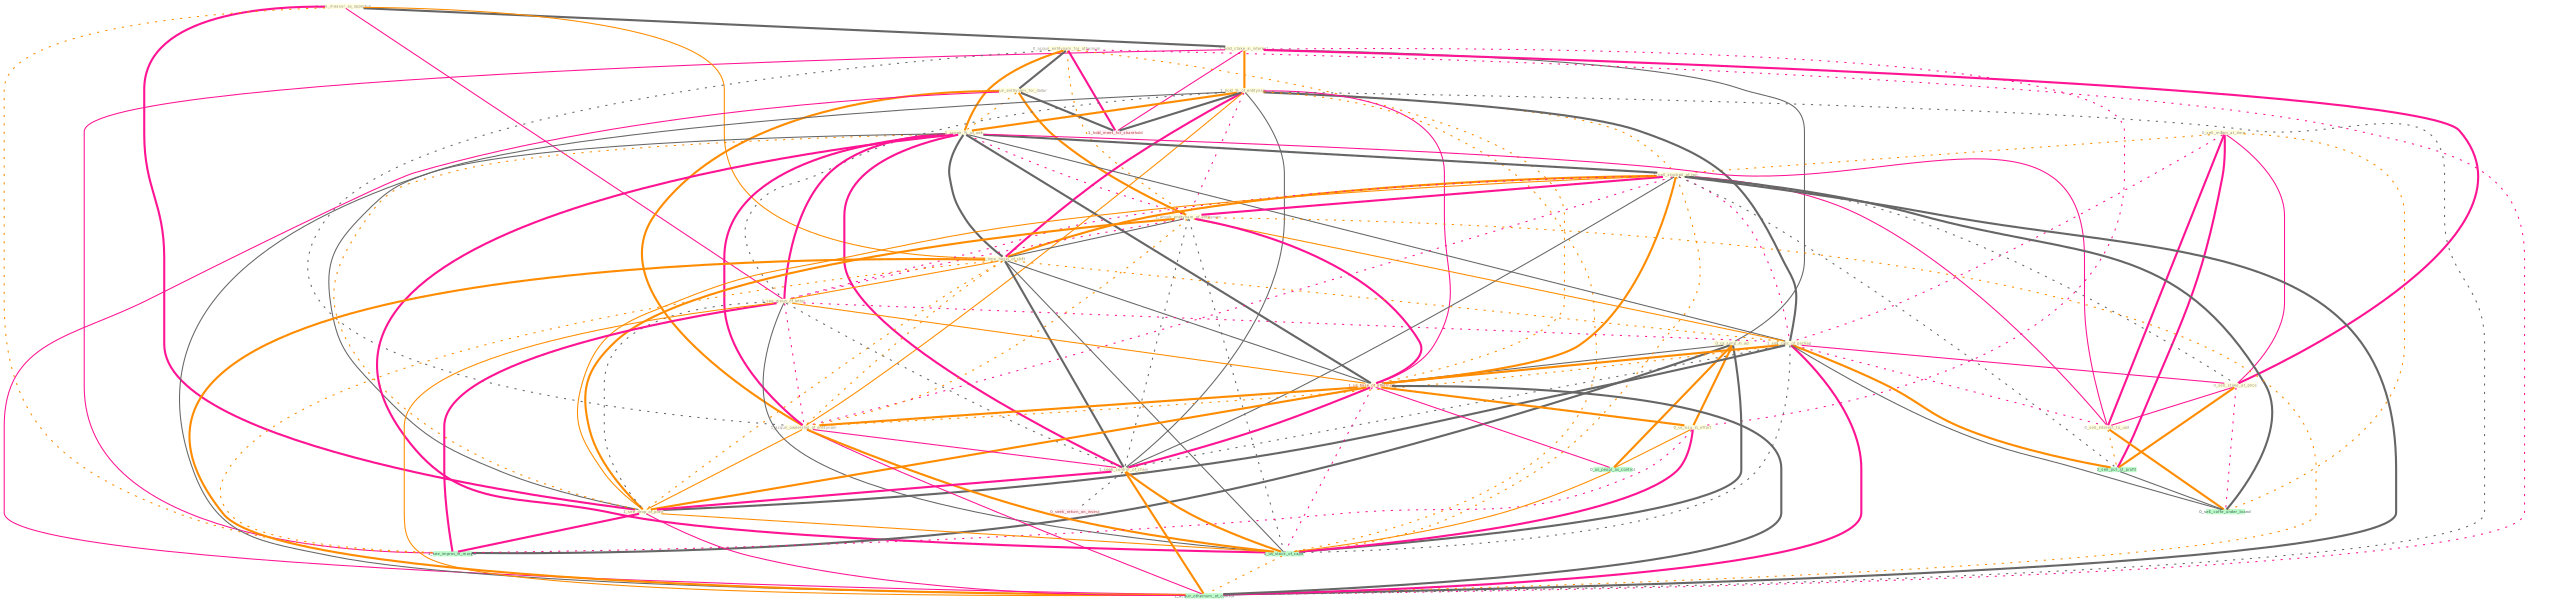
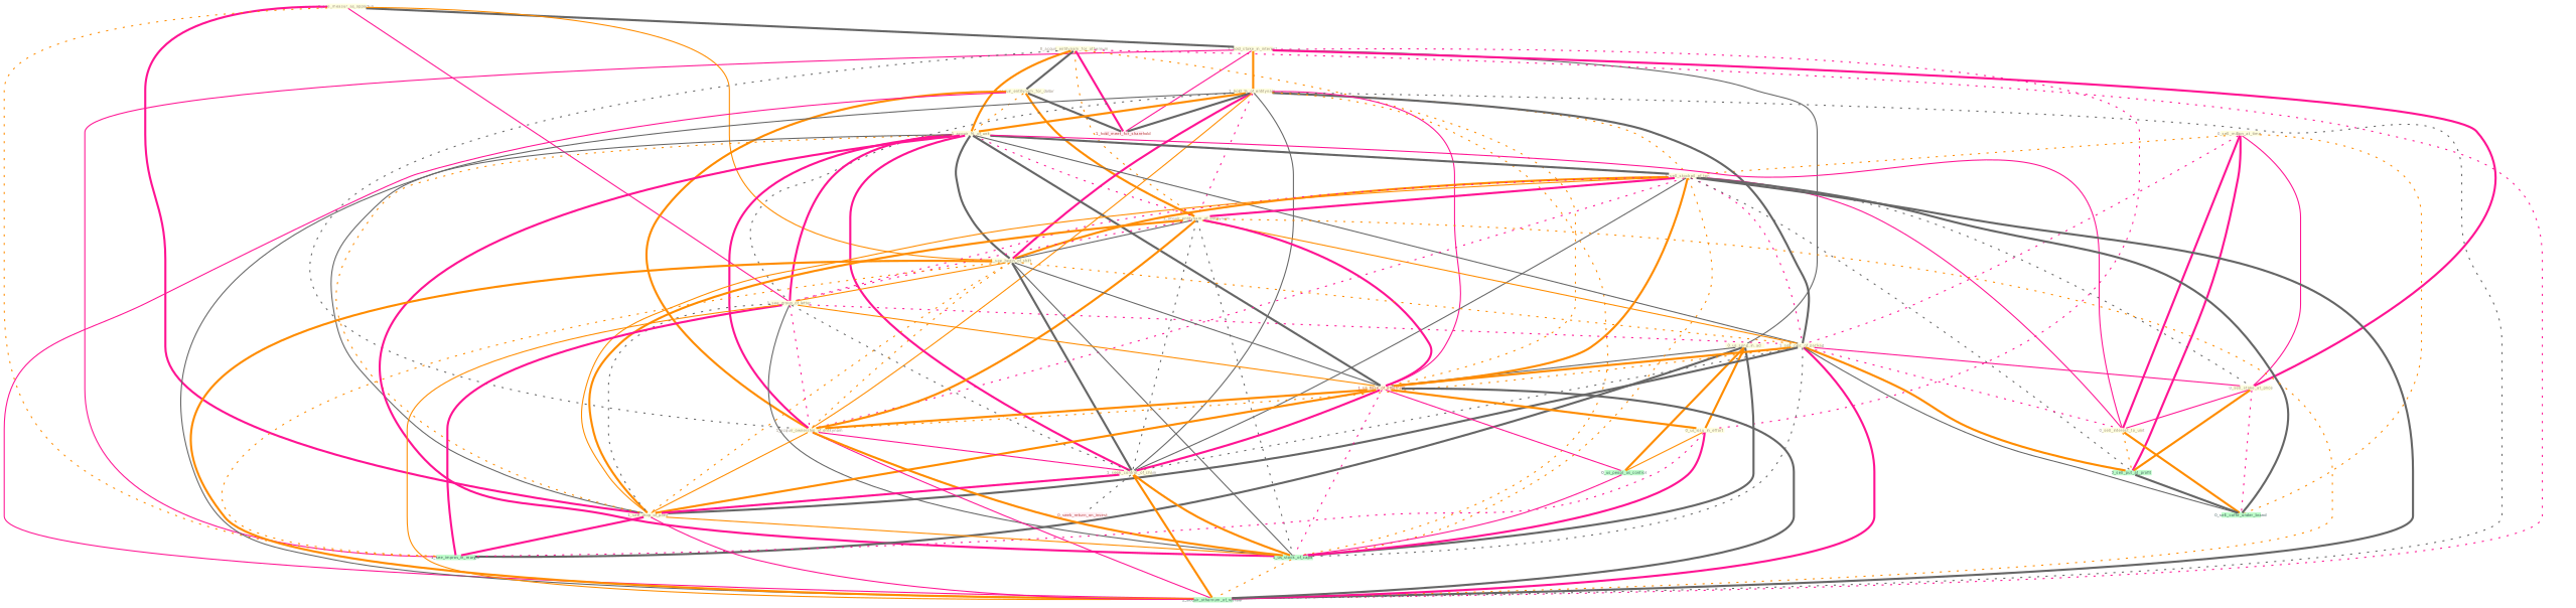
  graph {
    fontname="IBM Plex Sans"
    node [color="#ffffe0" fixedsize=true fontcolor="#8b7d6b" fontname="IBM Plex Sans" fontsize=4 shape=polygon style=filled]
    edge [color=darkorange fontname="IBM Plex Sans" style=bold w=1]
    "1_hold_stake_in_interest " [height=.06 width=.5]
    "0_see_measur_as_opportun " [height=.06 width=.5]
    "0_acquir_entitynam_for_othernum " [height=.06 width=.5]
    "0_sell_million_at_time " [height=.06 width=.5]
    "0_acquir_entitynam_for_dollar " [height=.06 width=.5]
    "1_hold_%_of_entitynam " [height=.06 width=.5]
    "1_acquir_%_of_unit " [height=.06 width=.5]
    "0_us_song_in_ad " [height=.06 width=.5]
    "1_sell_stockpil_of_ton " [height=.06 width=.5]
    "1_acquir_entitynam_of_entitynam " [height=.06 width=.5]
-   "1_see_begin_of_shift " [height=.06 width=.5 label="1_time_begin_of_shift"]
+   "1_see_begin_of_shift " [height=.06 width=.5]
    "1_see_group_of_letter " [height=.06 width=.5]
    "1_sell_piec_of_packag " [height=.06 width=.5]
    "1_us_base_of_othernum " [fontcolor="#b22222" height=.06 width=.5]
    "1_acquir_ownership_of_entitynam " [height=.06 width=.5]
    "1_seek_control_of_chain " [height=.06 width=.5]
    "0_us_issu_in_effort " [height=.06 width=.5]
    "0_sell_stake_at_price " [height=.06 width=.5]
    "0_sell_interest_to_unit " [height=.06 width=.5]
    "1_see_drop_of_point " [height=.06 width=.5]
    "0_seek_return_on_invest " [color="#fff0f5" fontcolor="#b22222" height=.06 width=.5]
    "1_hold_meet_for_sharehold " [color="#fff0f5" fontcolor="#b22222" height=.06 width=.5]
    "1_see_improv_in_margin " [color="#BDFCC9" fontcolor="#2f4f4f" height=.06 width=.5]
-   "1_acquir_othernum_of_restaur " [color="#BDFCC9" fontcolor="#2f4f4f" height=.06 width=.5 label="1_acquir_othernum_of_control"]
+   "1_acquir_othernum_of_restaur " [color="#BDFCC9" fontcolor="#2f4f4f" height=.06 width=.5]
    "0_sell_put_at_profit " [color="#BDFCC9" fontcolor="#2f4f4f" height=.06 width=.5]
    "0_sell_coffe_under_brand " [color="#BDFCC9" fontcolor="#2f4f4f" height=.06 width=.5]
    "1_us_stock_of_capit " [color="#BDFCC9" fontcolor="#2f4f4f" height=.06 width=.5]
    "0_us_peopl_as_control " [color="#BDFCC9" fontcolor="#2f4f4f" height=.06 width=.5]
    subgraph sub_1 {
      "1_hold_stake_in_interest "
      "0_see_measur_as_opportun "
      "0_acquir_entitynam_for_othernum "
      "0_sell_million_at_time "
      "0_acquir_entitynam_for_dollar "
      "1_hold_%_of_entitynam "
      "1_acquir_%_of_unit "
      "0_us_song_in_ad "
      "1_sell_stockpil_of_ton "
      "1_acquir_entitynam_of_entitynam "
      "1_see_begin_of_shift "
      "1_see_group_of_letter "
      "1_sell_piec_of_packag "
      "1_us_base_of_othernum "
      "1_acquir_ownership_of_entitynam "
      "1_seek_control_of_chain "
      "0_us_issu_in_effort "
      "0_sell_stake_at_price "
      "0_sell_interest_to_unit "
      "1_see_drop_of_point "
    }
    subgraph sub_2 {
      "0_seek_return_on_invest "
      "1_hold_meet_for_sharehold "
    }
    "1_hold_stake_in_interest " -- "1_hold_%_of_entitynam "
    "1_hold_stake_in_interest " -- "0_us_song_in_ad " [color=gray40 style=solid]
    "1_hold_stake_in_interest " -- "0_us_issu_in_effort " [color=deeppink style=dotted]
    "1_hold_stake_in_interest " -- "0_sell_stake_at_price " [color=deeppink]
    "1_hold_stake_in_interest " -- "1_hold_meet_for_sharehold " [color=deeppink style=solid]
    "1_hold_stake_in_interest " -- "1_see_improv_in_margin " [color=deeppink style=solid]
    "0_see_measur_as_opportun " -- "1_hold_stake_in_interest " [color=gray40]
    "0_see_measur_as_opportun " -- "1_see_begin_of_shift " [style=solid]
    "0_see_measur_as_opportun " -- "1_see_group_of_letter " [color=deeppink style=solid]
    "0_see_measur_as_opportun " -- "1_see_drop_of_point " [color=deeppink]
    "0_see_measur_as_opportun " -- "1_see_improv_in_margin " [style=dotted]
    "0_acquir_entitynam_for_othernum " -- "0_acquir_entitynam_for_dollar " [color=gray40 w=3]
    "0_acquir_entitynam_for_othernum " -- "1_acquir_%_of_unit "
    "0_acquir_entitynam_for_othernum " -- "1_acquir_entitynam_of_entitynam " [style=dotted w=2]
    "0_acquir_entitynam_for_othernum " -- "1_us_base_of_othernum " [style=dotted]
    "0_acquir_entitynam_for_othernum " -- "1_acquir_ownership_of_entitynam " [color=gray40 style=dotted]
    "0_acquir_entitynam_for_othernum " -- "1_hold_meet_for_sharehold " [color=deeppink]
    "0_acquir_entitynam_for_othernum " -- "1_acquir_othernum_of_restaur " [color=deeppink style=dotted]
    "0_sell_million_at_time " -- "1_sell_stockpil_of_ton " [style=dotted]
    "0_sell_million_at_time " -- "1_sell_piec_of_packag " [color=deeppink style=dotted]
    "0_sell_million_at_time " -- "0_sell_stake_at_price " [color=deeppink style=solid w=2]
    "0_sell_million_at_time " -- "0_sell_interest_to_unit " [color=deeppink]
    "0_sell_million_at_time " -- "0_sell_put_at_profit " [color=deeppink w=2]
    "0_sell_million_at_time " -- "0_sell_coffe_under_brand " [style=dotted]
    "0_acquir_entitynam_for_dollar " -- "1_acquir_%_of_unit " [style=dotted]
    "0_acquir_entitynam_for_dollar " -- "1_acquir_entitynam_of_entitynam " [w=2]
    "0_acquir_entitynam_for_dollar " -- "1_acquir_ownership_of_entitynam "
    "0_acquir_entitynam_for_dollar " -- "1_hold_meet_for_sharehold " [color=gray40]
    "0_acquir_entitynam_for_dollar " -- "1_acquir_othernum_of_restaur " [color=deeppink style=solid]
    "1_hold_%_of_entitynam " -- "1_acquir_%_of_unit " [w=2]
    "1_hold_%_of_entitynam " -- "1_sell_stockpil_of_ton " [style=dotted]
    "1_hold_%_of_entitynam " -- "1_acquir_entitynam_of_entitynam " [color=deeppink style=dotted w=2]
    "1_hold_%_of_entitynam " -- "1_see_begin_of_shift " [color=deeppink]
    "1_hold_%_of_entitynam " -- "1_see_group_of_letter " [color=gray40 style=dotted]
    "1_hold_%_of_entitynam " -- "1_sell_piec_of_packag " [color=gray40]
    "1_hold_%_of_entitynam " -- "1_us_base_of_othernum " [color=deeppink style=solid]
    "1_hold_%_of_entitynam " -- "1_acquir_ownership_of_entitynam " [style=solid w=2]
    "1_hold_%_of_entitynam " -- "1_seek_control_of_chain " [color=gray40 style=solid]
    "1_hold_%_of_entitynam " -- "1_see_drop_of_point " [color=gray40 style=solid]
    "1_hold_%_of_entitynam " -- "1_hold_meet_for_sharehold " [color=gray40]
    "1_hold_%_of_entitynam " -- "1_acquir_othernum_of_restaur " [color=gray40 style=dotted]
    "1_hold_%_of_entitynam " -- "1_us_stock_of_capit " [style=dotted]
    "1_acquir_%_of_unit " -- "1_sell_stockpil_of_ton " [color=gray40]
    "1_acquir_%_of_unit " -- "1_acquir_entitynam_of_entitynam " [color=deeppink style=dotted w=2]
    "1_acquir_%_of_unit " -- "1_see_begin_of_shift " [color=gray40]
    "1_acquir_%_of_unit " -- "1_see_group_of_letter " [color=deeppink]
    "1_acquir_%_of_unit " -- "1_sell_piec_of_packag " [color=gray40 style=solid]
    "1_acquir_%_of_unit " -- "1_us_base_of_othernum " [color=gray40]
    "1_acquir_%_of_unit " -- "1_acquir_ownership_of_entitynam " [color=deeppink w=2]
    "1_acquir_%_of_unit " -- "1_seek_control_of_chain " [color=deeppink]
    "1_acquir_%_of_unit " -- "0_sell_interest_to_unit " [color=deeppink style=solid]
    "1_acquir_%_of_unit " -- "1_see_drop_of_point " [style=dotted]
    "1_acquir_%_of_unit " -- "1_acquir_othernum_of_restaur " [color=gray40 style=solid w=2]
    "1_acquir_%_of_unit " -- "1_us_stock_of_capit " [color=deeppink]
    "0_us_song_in_ad " -- "1_us_base_of_othernum " [color=gray40 style=solid]
    "0_us_song_in_ad " -- "0_us_issu_in_effort " [w=2]
    "0_us_song_in_ad " -- "1_see_improv_in_margin " [color=gray40]
    "0_us_song_in_ad " -- "1_us_stock_of_capit " [color=gray40]
    "0_us_song_in_ad " -- "0_us_peopl_as_control "
    "1_sell_stockpil_of_ton " -- "1_acquir_entitynam_of_entitynam " [color=deeppink]
    "1_sell_stockpil_of_ton " -- "1_see_begin_of_shift "
    "1_sell_stockpil_of_ton " -- "1_see_group_of_letter " [color=deeppink style=dotted]
    "1_sell_stockpil_of_ton " -- "1_sell_piec_of_packag " [color=deeppink style=dotted w=2]
    "1_sell_stockpil_of_ton " -- "1_us_base_of_othernum "
    "1_sell_stockpil_of_ton " -- "1_acquir_ownership_of_entitynam " [color=deeppink style=dotted]
    "1_sell_stockpil_of_ton " -- "1_seek_control_of_chain " [color=gray40 style=solid]
    "1_sell_stockpil_of_ton " -- "0_sell_stake_at_price " [color=gray40 style=dotted]
    "1_sell_stockpil_of_ton " -- "0_sell_interest_to_unit " [color=deeppink style=solid]
    "1_sell_stockpil_of_ton " -- "1_see_drop_of_point " [style=solid]
    "1_sell_stockpil_of_ton " -- "1_acquir_othernum_of_restaur " [color=gray40]
    "1_sell_stockpil_of_ton " -- "0_sell_put_at_profit " [color=gray40 style=dotted]
    "1_sell_stockpil_of_ton " -- "0_sell_coffe_under_brand " [color=gray40]
    "1_sell_stockpil_of_ton " -- "1_us_stock_of_capit " [style=dotted]
    "1_acquir_entitynam_of_entitynam " -- "1_see_begin_of_shift " [color=gray40 style=solid]
    "1_acquir_entitynam_of_entitynam " -- "1_see_group_of_letter " [color=deeppink style=dotted]
    "1_acquir_entitynam_of_entitynam " -- "1_sell_piec_of_packag " [style=solid]
    "1_acquir_entitynam_of_entitynam " -- "1_us_base_of_othernum " [color=deeppink]
-   "1_acquir_entitynam_of_entitynam " -- "1_acquir_ownership_of_entitynam " [style=dotted w=3]
+   "1_acquir_entitynam_of_entitynam " -- "1_acquir_ownership_of_entitynam " [w=3]
    "1_acquir_entitynam_of_entitynam " -- "1_seek_control_of_chain " [color=gray40 style=dotted]
    "1_acquir_entitynam_of_entitynam " -- "1_see_drop_of_point "
    "1_acquir_entitynam_of_entitynam " -- "1_acquir_othernum_of_restaur " [style=dotted w=2]
    "1_acquir_entitynam_of_entitynam " -- "1_us_stock_of_capit " [color=gray40 style=dotted]
    "1_see_begin_of_shift " -- "1_see_group_of_letter " [style=solid w=2]
    "1_see_begin_of_shift " -- "1_sell_piec_of_packag " [style=dotted]
    "1_see_begin_of_shift " -- "1_us_base_of_othernum " [color=gray40 style=solid]
    "1_see_begin_of_shift " -- "1_acquir_ownership_of_entitynam " [style=dotted]
    "1_see_begin_of_shift " -- "1_seek_control_of_chain " [color=gray40]
    "1_see_begin_of_shift " -- "1_see_drop_of_point " [style=dotted w=2]
    "1_see_begin_of_shift " -- "1_see_improv_in_margin " [style=dotted]
    "1_see_begin_of_shift " -- "1_acquir_othernum_of_restaur "
    "1_see_begin_of_shift " -- "1_us_stock_of_capit " [color=gray40 style=solid]
    "1_see_group_of_letter " -- "1_sell_piec_of_packag " [color=deeppink style=dotted]
    "1_see_group_of_letter " -- "1_us_base_of_othernum " [style=solid]
    "1_see_group_of_letter " -- "1_acquir_ownership_of_entitynam " [color=deeppink style=dotted]
    "1_see_group_of_letter " -- "1_seek_control_of_chain " [color=gray40 style=dotted]
    "1_see_group_of_letter " -- "1_see_drop_of_point " [color=gray40 style=dotted w=2]
    "1_see_group_of_letter " -- "1_see_improv_in_margin " [color=deeppink]
    "1_see_group_of_letter " -- "1_acquir_othernum_of_restaur " [style=solid]
    "1_see_group_of_letter " -- "1_us_stock_of_capit " [color=gray40 style=solid]
    "1_sell_piec_of_packag " -- "1_us_base_of_othernum "
    "1_sell_piec_of_packag " -- "1_acquir_ownership_of_entitynam " [style=dotted]
    "1_sell_piec_of_packag " -- "1_seek_control_of_chain " [color=gray40 style=dotted]
    "1_sell_piec_of_packag " -- "0_sell_stake_at_price " [color=deeppink style=solid]
    "1_sell_piec_of_packag " -- "0_sell_interest_to_unit " [color=deeppink style=dotted]
    "1_sell_piec_of_packag " -- "1_see_drop_of_point " [color=gray40]
    "1_sell_piec_of_packag " -- "1_acquir_othernum_of_restaur " [color=deeppink]
    "1_sell_piec_of_packag " -- "0_sell_put_at_profit "
    "1_sell_piec_of_packag " -- "0_sell_coffe_under_brand " [color=gray40 style=solid]
    "1_sell_piec_of_packag " -- "1_us_stock_of_capit " [color=gray40 style=dotted]
    "1_us_base_of_othernum " -- "1_acquir_ownership_of_entitynam "
    "1_us_base_of_othernum " -- "1_seek_control_of_chain " [color=deeppink]
    "1_us_base_of_othernum " -- "0_us_issu_in_effort "
    "1_us_base_of_othernum " -- "1_see_drop_of_point "
    "1_us_base_of_othernum " -- "1_acquir_othernum_of_restaur " [color=gray40]
    "1_us_base_of_othernum " -- "1_us_stock_of_capit " [color=deeppink style=dotted w=2]
    "1_us_base_of_othernum " -- "0_us_peopl_as_control " [color=deeppink style=solid]
    "1_acquir_ownership_of_entitynam " -- "1_seek_control_of_chain " [color=deeppink style=solid]
    "1_acquir_ownership_of_entitynam " -- "1_see_drop_of_point " [style=solid]
    "1_acquir_ownership_of_entitynam " -- "1_acquir_othernum_of_restaur " [color=deeppink style=solid w=2]
    "1_acquir_ownership_of_entitynam " -- "1_us_stock_of_capit "
    "1_seek_control_of_chain " -- "1_see_drop_of_point " [color=deeppink]
    "1_seek_control_of_chain " -- "0_seek_return_on_invest " [color=gray40 style=dotted]
    "1_seek_control_of_chain " -- "1_acquir_othernum_of_restaur "
    "1_seek_control_of_chain " -- "1_us_stock_of_capit "
    "0_us_issu_in_effort " -- "1_see_improv_in_margin " [color=deeppink style=dotted]
    "0_us_issu_in_effort " -- "1_us_stock_of_capit " [color=deeppink]
    "0_us_issu_in_effort " -- "0_us_peopl_as_control " [style=solid]
    "0_sell_stake_at_price " -- "0_sell_interest_to_unit " [color=deeppink style=solid]
    "0_sell_stake_at_price " -- "0_sell_put_at_profit " [w=2]
    "0_sell_stake_at_price " -- "0_sell_coffe_under_brand " [color=deeppink style=dotted]
    "0_sell_interest_to_unit " -- "0_sell_put_at_profit " [style=dotted]
    "0_sell_interest_to_unit " -- "0_sell_coffe_under_brand "
    "1_see_drop_of_point " -- "1_see_improv_in_margin " [color=deeppink]
    "1_see_drop_of_point " -- "1_acquir_othernum_of_restaur " [color=deeppink style=solid]
    "1_see_drop_of_point " -- "1_us_stock_of_capit " [style=solid]
-   "0_sell_put_at_profit " -- "0_sell_coffe_under_brand " [color=gray40 style=solid]
+   "0_sell_put_at_profit " -- "0_sell_coffe_under_brand " [color=gray40]
    "1_us_stock_of_capit " -- "1_acquir_othernum_of_restaur " [style=dotted]
-   "0_us_peopl_as_control " -- "1_us_stock_of_capit " [style=solid]
+   "0_us_peopl_as_control " -- "1_us_stock_of_capit " [color=deeppink style=solid]
  }
